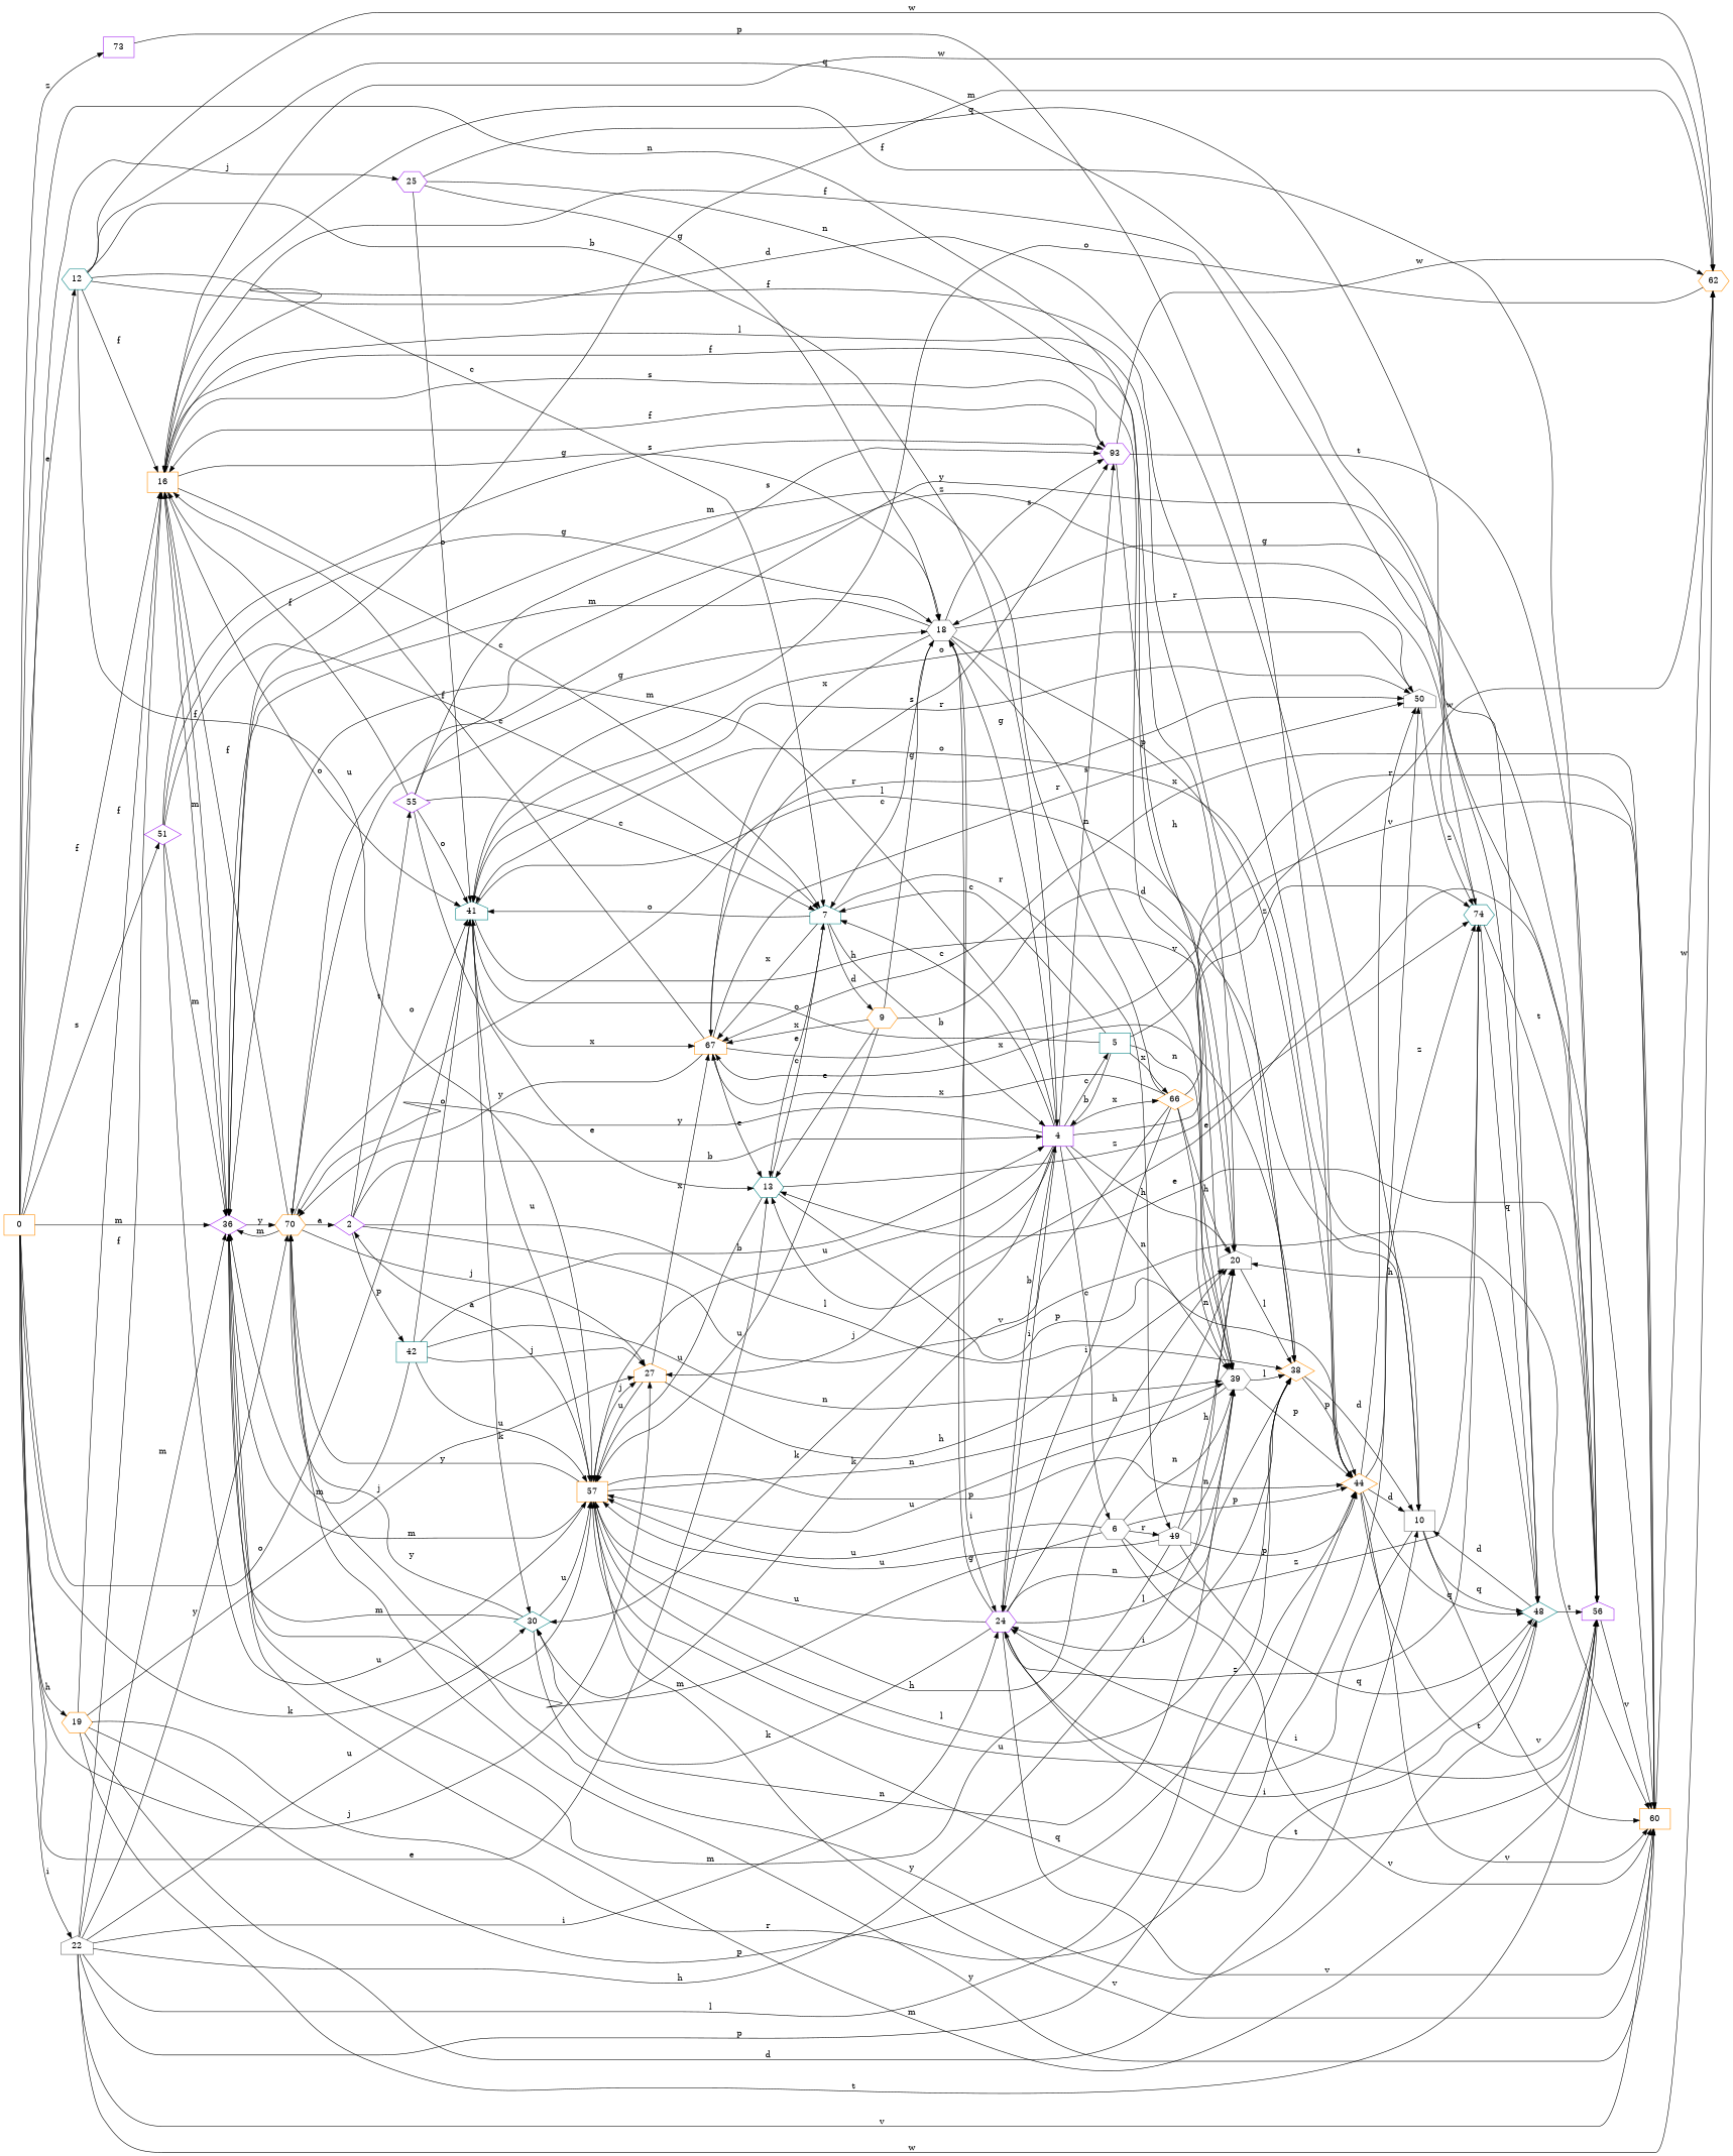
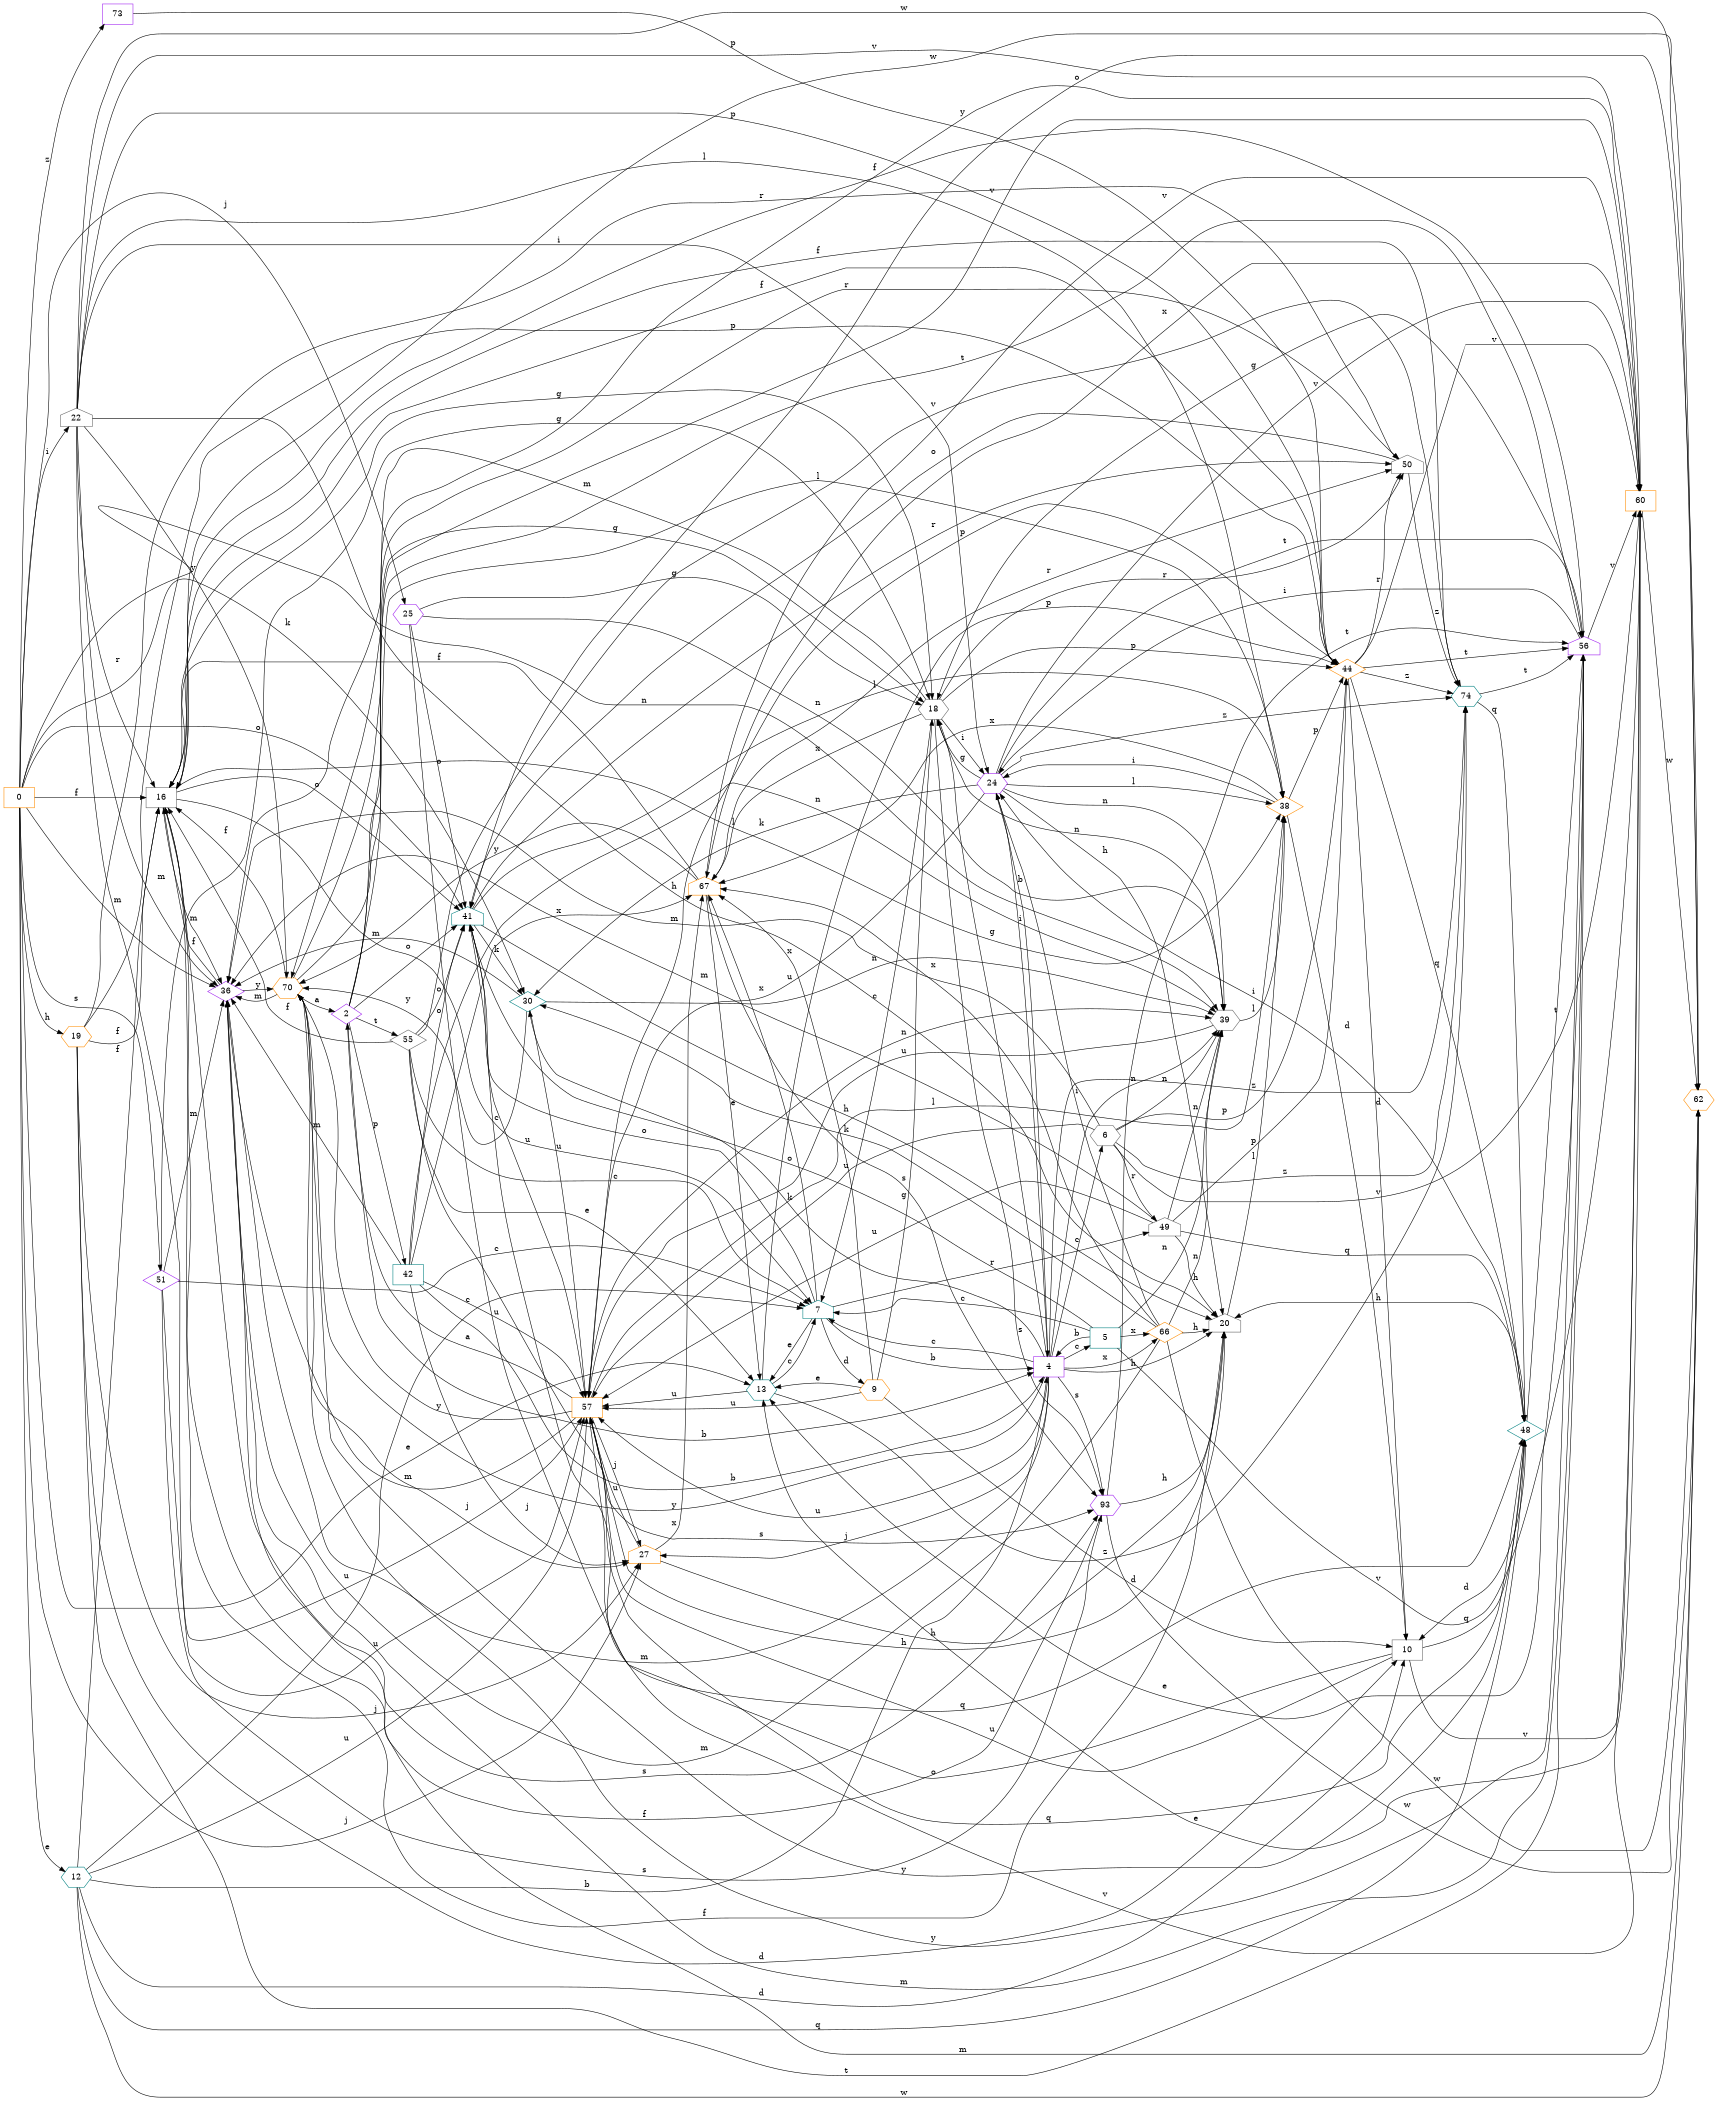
  strict digraph {
    rankdir=LR
    node [color=darkorange shape=hexagon]
    0 [shape=box]
    12 [color=teal]
    13 [color=teal]
-   16 [shape=box]
+   16 [color=gray40 shape=box]
    19
    22 [color=gray40 shape=house]
    25 [color=purple]
    27 [shape=house]
    30 [color=teal shape=diamond]
    36 [color=purple shape=diamond]
    39 [color=gray40]
    41 [color=teal shape=house]
    51 [color=purple shape=diamond]
    73 [color=purple shape=box]
    4 [color=purple shape=box]
    7 [color=teal shape=house]
    57 [shape=box]
    10 [color=gray40 shape=box]
    48 [color=teal shape=diamond]
    n20 [label=62]
    74 [color=teal]
    44 [shape=diamond]
    n23 [label=38 shape=diamond]
    18 [color=gray40]
    n25 [color=purple label=93]
    56 [color=purple shape=house]
    50 [color=gray40 shape=house]
    60 [shape=box]
    20 [color=gray40 shape=house]
    24 [color=purple]
    70
    67 [shape=house]
    2 [color=purple shape=diamond]
    42 [color=teal shape=box]
-   55 [color=purple shape=diamond]
+   55 [color=gray40 shape=diamond]
    5 [color=teal shape=box]
    6 [color=gray40]
    66 [shape=diamond]
    49 [color=gray40 shape=house]
    9
    0 -> 12 [label=e]
    0 -> 13 [label=e]
    0 -> 16 [label=f]
    0 -> 19 [label=h]
    0 -> 22 [label=i]
    0 -> 25 [label=j]
    0 -> 27 [label=j]
    0 -> 30 [label=k]
    0 -> 36 [label=m]
    0 -> 39 [label=n]
    0 -> 41 [label=o]
    0 -> 51 [label=s]
    0 -> 73 [label=z]
    12 -> 16 [label=f]
    12 -> 4 [label=b]
    12 -> 7 [label=c]
    12 -> 57 [label=u]
    12 -> 10 [label=d]
    12 -> 48 [label=q]
    12 -> n20 [label=w]
    13 -> 7 [label=c]
    13 -> 57 [label=u]
    13 -> 74 [label=z]
    13 -> 44 [label=p]
    16 -> 36 [label=m]
    16 -> 41 [label=o]
    16 -> 7 [label=c]
    16 -> n20 [label=w]
    16 -> n23 [label=l]
    16 -> 18 [label=g]
    16 -> n25 [label=s]
    19 -> 16 [label=f]
    19 -> 27 [label=j]
    19 -> 10 [label=d]
    19 -> 44 [label=p]
    19 -> 56 [label=t]
    19 -> 50 [label=r]
-   22 -> 16 [label=f]
+   22 -> 16 [label=r]
    22 -> 36 [label=m]
    22 -> 57 [label=u]
    22 -> n20 [label=w]
    22 -> 44 [label=p]
    22 -> n23 [label=l]
    22 -> 60 [label=v]
    22 -> 20 [label=h]
    22 -> 24 [label=i]
    22 -> 70 [label=y]
    25 -> 39 [label=n]
    25 -> 41 [label=o]
    25 -> 48 [label=q]
    25 -> 18 [label=g]
    27 -> 57 [label=u]
    27 -> 20 [label=h]
    27 -> 67 [label=x]
    30 -> 36 [label=m]
    30 -> 39 [label=n]
    30 -> 57 [label=u]
    30 -> 70 [label=y]
    36 -> 16 [label=f]
    36 -> 70 [label=y]
    39 -> 57 [label=u]
-   39 -> 44 [label=p]
    39 -> n23 [label=l]
    41 -> 30 [label=k]
    41 -> 57 [label=u]
    41 -> n23 [label=l]
    41 -> 50 [label=r]
    41 -> 20 [label=h]
    51 -> 36 [label=m]
    51 -> 7 [label=c]
    51 -> 57 [label=u]
    51 -> 18 [label=g]
    51 -> n25 [label=s]
    73 -> 44 [label=p]
    4 -> 27 [label=j]
    4 -> 30 [label=k]
    4 -> 36 [label=m]
    4 -> 39 [label=n]
    4 -> 7 [label=c]
    4 -> 57 [label=u]
    4 -> 74 [label=z]
    4 -> 18 [label=g]
    4 -> n25 [label=s]
    4 -> 20 [label=h]
    4 -> 24 [label=i]
    4 -> 70 [label=y]
    4 -> 5 [label=c]
    4 -> 6 [label=c]
    4 -> 66 [label=x]
    7 -> 13 [label=e]
    7 -> 41 [label=o]
    7 -> 4 [label=b]
    7 -> 67 [label=x]
    7 -> 49 [label=r]
    7 -> 9 [label=d]
    57 -> 27 [label=j]
    57 -> 36 [label=m]
    57 -> 39 [label=n]
    57 -> 48 [label=q]
    57 -> 44 [label=p]
    57 -> n23 [label=l]
    57 -> 60 [label=v]
    57 -> 20 [label=h]
    57 -> 70 [label=y]
    57 -> 2 [label=a]
    10 -> 41 [label=o]
    10 -> 57 [label=u]
    10 -> 48 [label=q]
    10 -> 60 [label=v]
    48 -> 10 [label=d]
    48 -> 56 [label=t]
    48 -> 20 [label=h]
    48 -> 24 [label=i]
    48 -> 70 [label=y]
    n20 -> 36 [label=m]
    n20 -> 41 [label=o]
    74 -> 16 [label=f]
    74 -> 48 [label=q]
    74 -> 56 [label=t]
    44 -> 16 [label=f]
    44 -> 10 [label=d]
    44 -> 48 [label=q]
    44 -> 74 [label=z]
    44 -> 56 [label=t]
    44 -> 50 [label=r]
    44 -> 60 [label=v]
    n23 -> 10 [label=d]
    n23 -> 44 [label=p]
    n23 -> 24 [label=i]
    n23 -> 67 [label=x]
    18 -> 36 [label=m]
    18 -> 39 [label=n]
    18 -> 7 [label=c]
    18 -> 44 [label=p]
    18 -> n25 [label=s]
    18 -> 50 [label=r]
    18 -> 24 [label=i]
    18 -> 67 [label=x]
    n25 -> 16 [label=f]
    n25 -> n20 [label=w]
    n25 -> 56 [label=t]
    n25 -> 20 [label=h]
    56 -> 13 [label=e]
    56 -> 16 [label=f]
    56 -> 36 [label=m]
    56 -> 18 [label=g]
    56 -> 60 [label=v]
    56 -> 24 [label=i]
    56 -> 70 [label=y]
    50 -> 41 [label=o]
    50 -> 74 [label=z]
    60 -> 13 [label=e]
    60 -> n20 [label=w]
    60 -> 70 [label=y]
    60 -> 67 [label=x]
    20 -> 16 [label=f]
    20 -> n23 [label=l]
    24 -> 30 [label=k]
    24 -> 39 [label=n]
    24 -> 4 [label=b]
    24 -> 57 [label=u]
    24 -> 74 [label=z]
    24 -> n23 [label=l]
    24 -> 18 [label=g]
    24 -> 56 [label=t]
    24 -> 60 [label=v]
    24 -> 20 [label=h]
    70 -> 16 [label=f]
    70 -> 27 [label=j]
    70 -> 36 [label=m]
    70 -> 18 [label=g]
    70 -> 50 [label=r]
    70 -> 2 [label=a]
    67 -> 13 [label=e]
    67 -> 16 [label=f]
    67 -> n25 [label=s]
    67 -> 50 [label=r]
    67 -> 60 [label=v]
    67 -> 70 [label=y]
    2 -> 41 [label=o]
    2 -> 4 [label=b]
    2 -> n23 [label=l]
+   2 -> 56 [label=t]
    2 -> 60 [label=v]
    2 -> 42 [label=p]
    2 -> 55 [label=t]
    42 -> 27 [label=j]
    42 -> 36 [label=m]
    42 -> 39 [label=n]
    42 -> 41 [label=o]
    42 -> 4 [label=b]
    42 -> 57 [label=u]
-   41 -> 67 [label=x]
+   42 -> 67 [label=x]
    55 -> 13 [label=e]
    55 -> 16 [label=f]
    55 -> 41 [label=o]
    55 -> 7 [label=c]
-   55 -> 74 [label=z]
+   55 -> 74 [label=v]
    55 -> n25 [label=s]
    5 -> 39 [label=n]
    5 -> 41 [label=o]
    5 -> 4 [label=b]
    5 -> 7 [label=c]
    5 -> 60 [label=v]
    5 -> 66 [label=x]
    6 -> 36 [label=m]
    6 -> 39 [label=n]
    6 -> 57 [label=u]
    6 -> 74 [label=z]
    6 -> 44 [label=p]
    6 -> 60 [label=v]
    6 -> 49 [label=r]
    66 -> 30 [label=k]
    66 -> 36 [label=m]
    66 -> 39 [label=n]
    66 -> n20 [label=w]
    66 -> 20 [label=h]
    66 -> 24 [label=i]
    66 -> 67 [label=x]
    49 -> 36 [label=m]
    49 -> 39 [label=n]
    49 -> 57 [label=u]
    49 -> 48 [label=q]
    49 -> 44 [label=p]
    49 -> 20 [label=h]
    9 -> 13 [label=e]
    9 -> 57 [label=u]
    9 -> 10 [label=d]
    9 -> 18 [label=g]
    9 -> 67 [label=x]
  }
